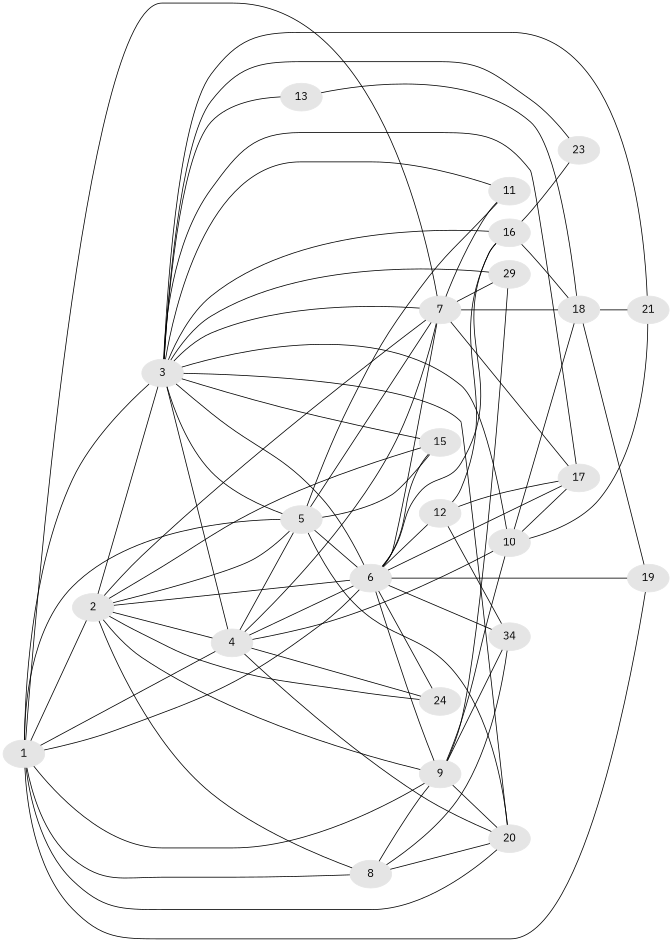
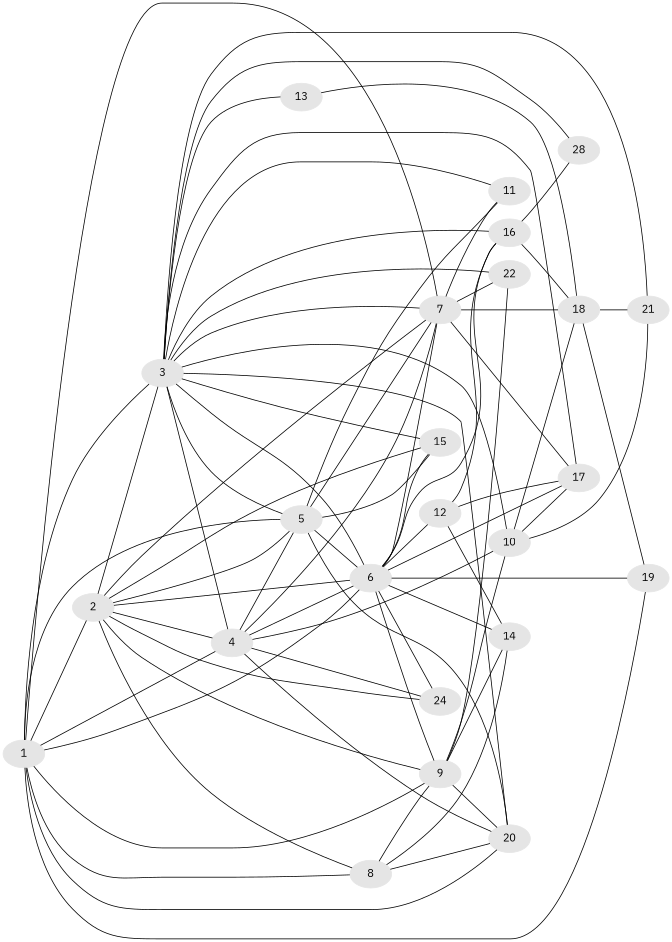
  graph {
    fontname="IBM Plex Sans"
    rankdir=LR
    node [color=gray90 fontname="IBM Plex Sans" style=filled]
    edge [fontname="IBM Plex Sans" weight=1.0]
    1
    2
    3
    4
    5
    6
    7
    8
    9
    19
    20
    15
    24
    10
    11
    13
    16
    17
    21
-   22 [label=29]
-   23
+   22
+   23 [label=28]
    12
-   14 [label=34]
+   14
    18
    1 -- 2 [weight=3.0]
    1 -- 3 [weight=4.0]
    1 -- 4 [weight=2.0]
    1 -- 5 [weight=2.0]
    1 -- 6 [weight=5.0]
    1 -- 7 [weight=2.0]
    1 -- 8 [weight=2.0]
    1 -- 9 [weight=5.0]
    1 -- 19
    1 -- 20
    2 -- 3 [weight=2.0]
    2 -- 4
    2 -- 5
    2 -- 6 [weight=3.0]
    2 -- 7
    2 -- 8
    2 -- 9
    2 -- 15
    2 -- 24
    3 -- 4 [weight=3.0]
    3 -- 5 [weight=2.0]
    3 -- 6 [weight=5.0]
    3 -- 7 [weight=3.0]
    3 -- 20 [weight=2.0]
    3 -- 15
    3 -- 10 [weight=2.0]
    3 -- 11
    3 -- 13
    3 -- 16 [weight=5.0]
    3 -- 17
    3 -- 21
    3 -- 22
    3 -- 23
    4 -- 5 [weight=2.0]
    4 -- 6 [weight=3.0]
    4 -- 7
    4 -- 20 [weight=4.0]
    4 -- 24
    4 -- 10
    5 -- 6 [weight=2.0]
    5 -- 7
    5 -- 20
    5 -- 15
    5 -- 11 [weight=4.0]
    6 -- 7 [weight=2.0]
    6 -- 9
    6 -- 19 [weight=5.0]
    6 -- 15
    6 -- 24
    6 -- 16 [weight=2.0]
    6 -- 17
    6 -- 12 [weight=4.0]
    6 -- 14 [weight=2.0]
    7 -- 11 [weight=3.0]
    7 -- 17
    7 -- 22
    7 -- 18 [weight=4.0]
    8 -- 9 [weight=2.0]
    8 -- 20
    8 -- 14
    9 -- 20
    9 -- 10
    9 -- 22 [weight=2.0]
    9 -- 14
    10 -- 17
    10 -- 21
    10 -- 18
    13 -- 18
    16 -- 23
    16 -- 18
    12 -- 16
    12 -- 17
    12 -- 14
    18 -- 19
    18 -- 21
  }
